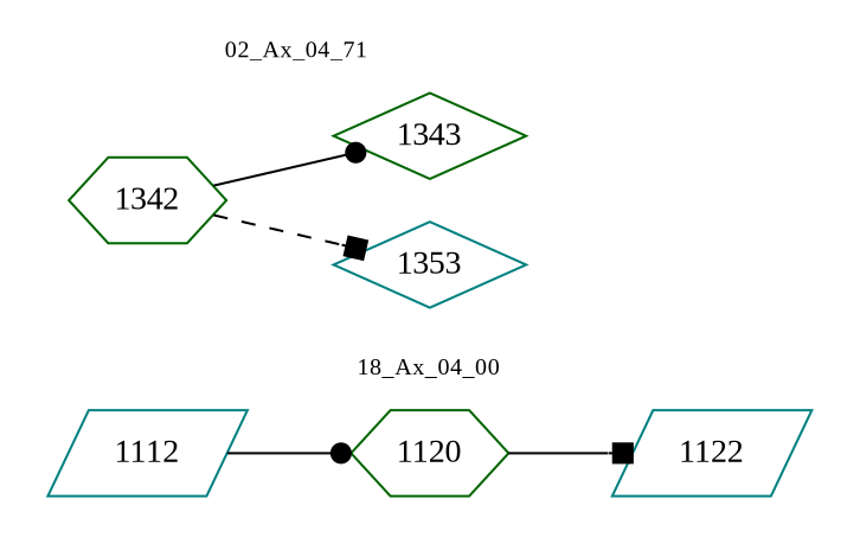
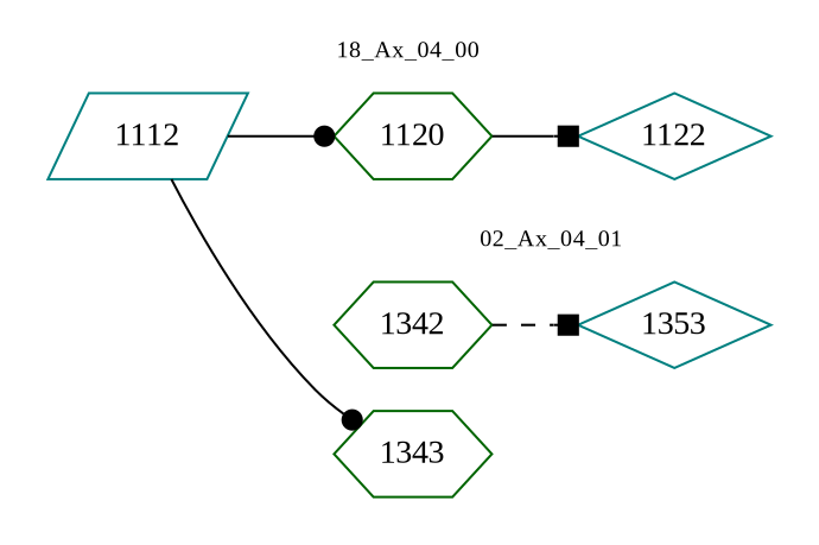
  digraph {
    fontname="Liberation Serif"
    rankdir=LR
    node [color=teal fontname="Liberation Serif" shape=parallelogram]
    edge [arrowhead=dot color=black fontname="Liberation Serif" style=solid]
    n1 [label=1112]
    n2 [color=darkgreen label=1120 shape=hexagon]
-   n3 [label=1122]
+   n3 [label=1122 shape=diamond]
    n4 [label=1353 shape=diamond]
    n5 [color=darkgreen label=1342 shape=hexagon]
-   n6 [color=darkgreen label=1343 shape=diamond]
+   n6 [color=darkgreen label=1343 shape=hexagon]
    subgraph cluster_1 {
      color=white
      fontsize=10
      label="18_Ax_04_00"
      n1
      n2
      n3
    }
    subgraph cluster_2 {
      color=white
      fontsize=10
-     label="02_Ax_04_71"
+     label="02_Ax_04_01"
      n4
      n5
      n6
    }
    n1 -> n2
    n2 -> n3 [arrowhead=box]
    n5 -> n4 [arrowhead=box style=dashed]
-   n5 -> n6
+   n1 -> n6
  }
